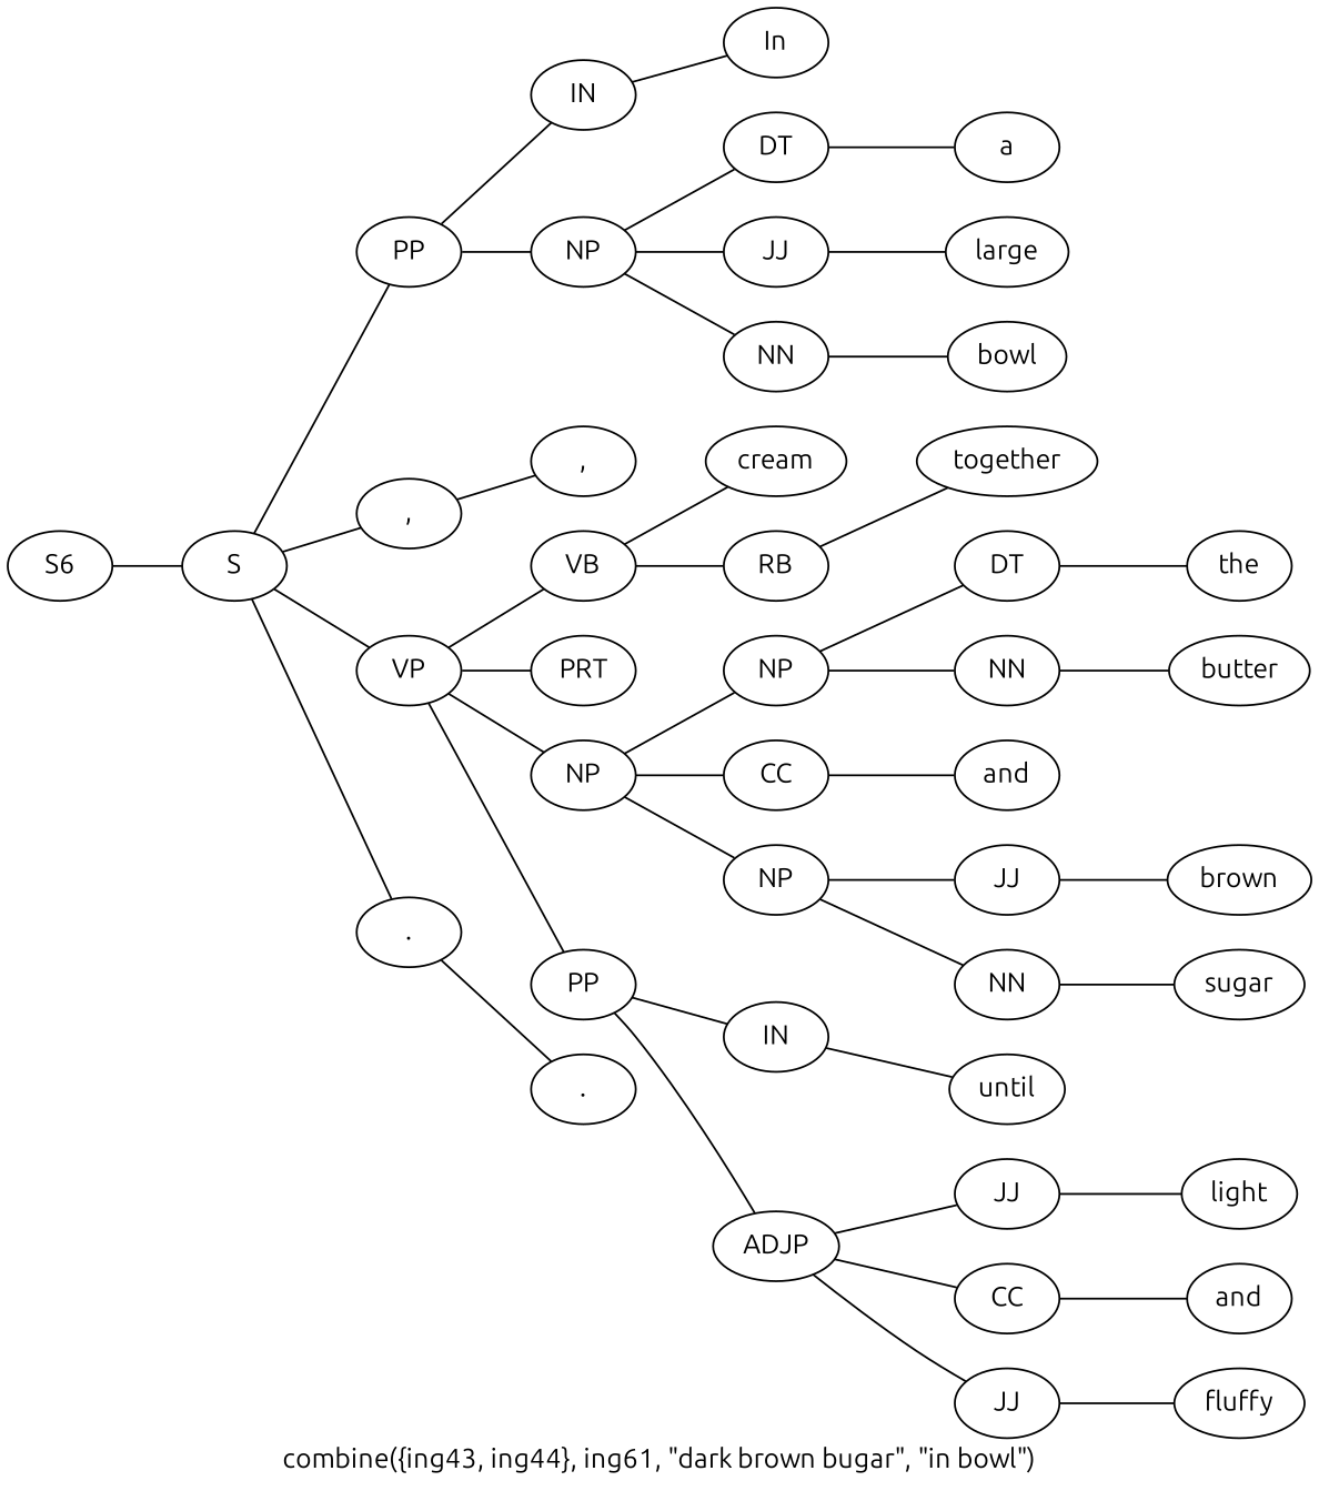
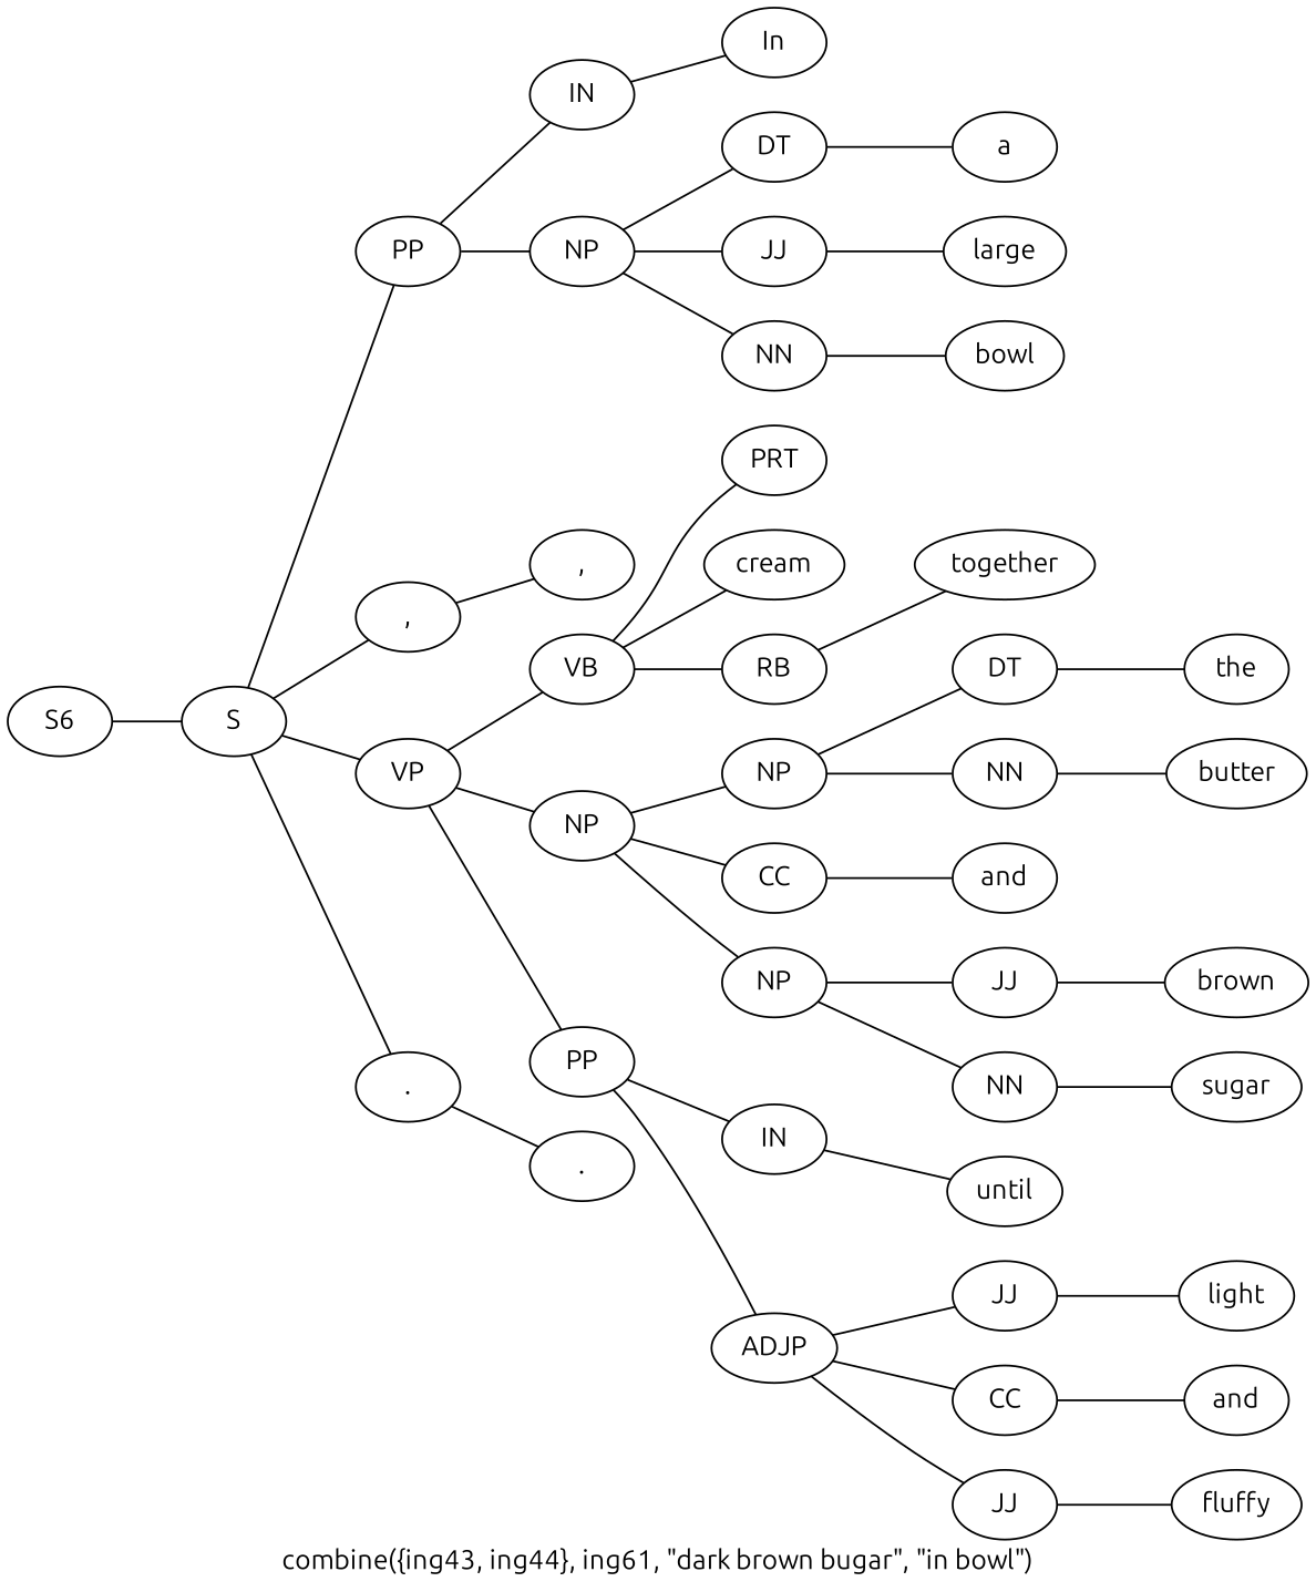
  graph {
    fontname=Ubuntu
    label="combine({ing43, ing44}, ing61, \"dark brown bugar\", \"in bowl\")"
    rankdir=LR
    node [fontname=Ubuntu]
    edge [fontname=Ubuntu]
    n1 [label=S6]
    n2 [label=S]
    n3 [label=PP]
    n4 [label=","]
    n5 [label=VP]
    n6 [label="."]
    n7 [label=IN]
    n8 [label=NP]
    n9 [label=","]
    n10 [label=VB]
    n11 [label=PRT]
    n12 [label=NP]
    n13 [label=PP]
    n14 [label="."]
    n15 [label=In]
    n16 [label=DT]
    n17 [label=JJ]
    n18 [label=NN]
    n19 [label=a]
    n20 [label=large]
    n21 [label=bowl]
    n22 [label=cream]
    n23 [label=RB]
    n24 [label=NP]
    n25 [label=CC]
    n26 [label=NP]
    n27 [label=IN]
    n28 [label=ADJP]
    n29 [label=together]
    n30 [label=DT]
    n31 [label=NN]
    n32 [label=and]
    n33 [label=JJ]
    n34 [label=NN]
    n35 [label=the]
    n36 [label=butter]
    n37 [label=brown]
    n38 [label=sugar]
    n39 [label=until]
    n40 [label=JJ]
    n41 [label=CC]
    n42 [label=JJ]
    n43 [label=light]
    n44 [label=and]
    n45 [label=fluffy]
    n1 -- n2
    n2 -- n3
    n2 -- n4
    n2 -- n5
    n2 -- n6
    n3 -- n7
    n3 -- n8
    n4 -- n9
    n5 -- n10
-   n5 -- n11
+   n10 -- n11
    n5 -- n12
    n5 -- n13
    n6 -- n14
    n7 -- n15
    n8 -- n16
    n8 -- n17
    n8 -- n18
    n10 -- n22
    n10 -- n23
    n12 -- n24
    n12 -- n25
    n12 -- n26
    n13 -- n27
    n13 -- n28
    n16 -- n19
    n17 -- n20
    n18 -- n21
    n23 -- n29
    n24 -- n30
    n24 -- n31
    n25 -- n32
    n26 -- n33
    n26 -- n34
    n27 -- n39
    n28 -- n40
    n28 -- n41
    n28 -- n42
    n30 -- n35
    n31 -- n36
    n33 -- n37
    n34 -- n38
    n40 -- n43
    n41 -- n44
    n42 -- n45
  }
